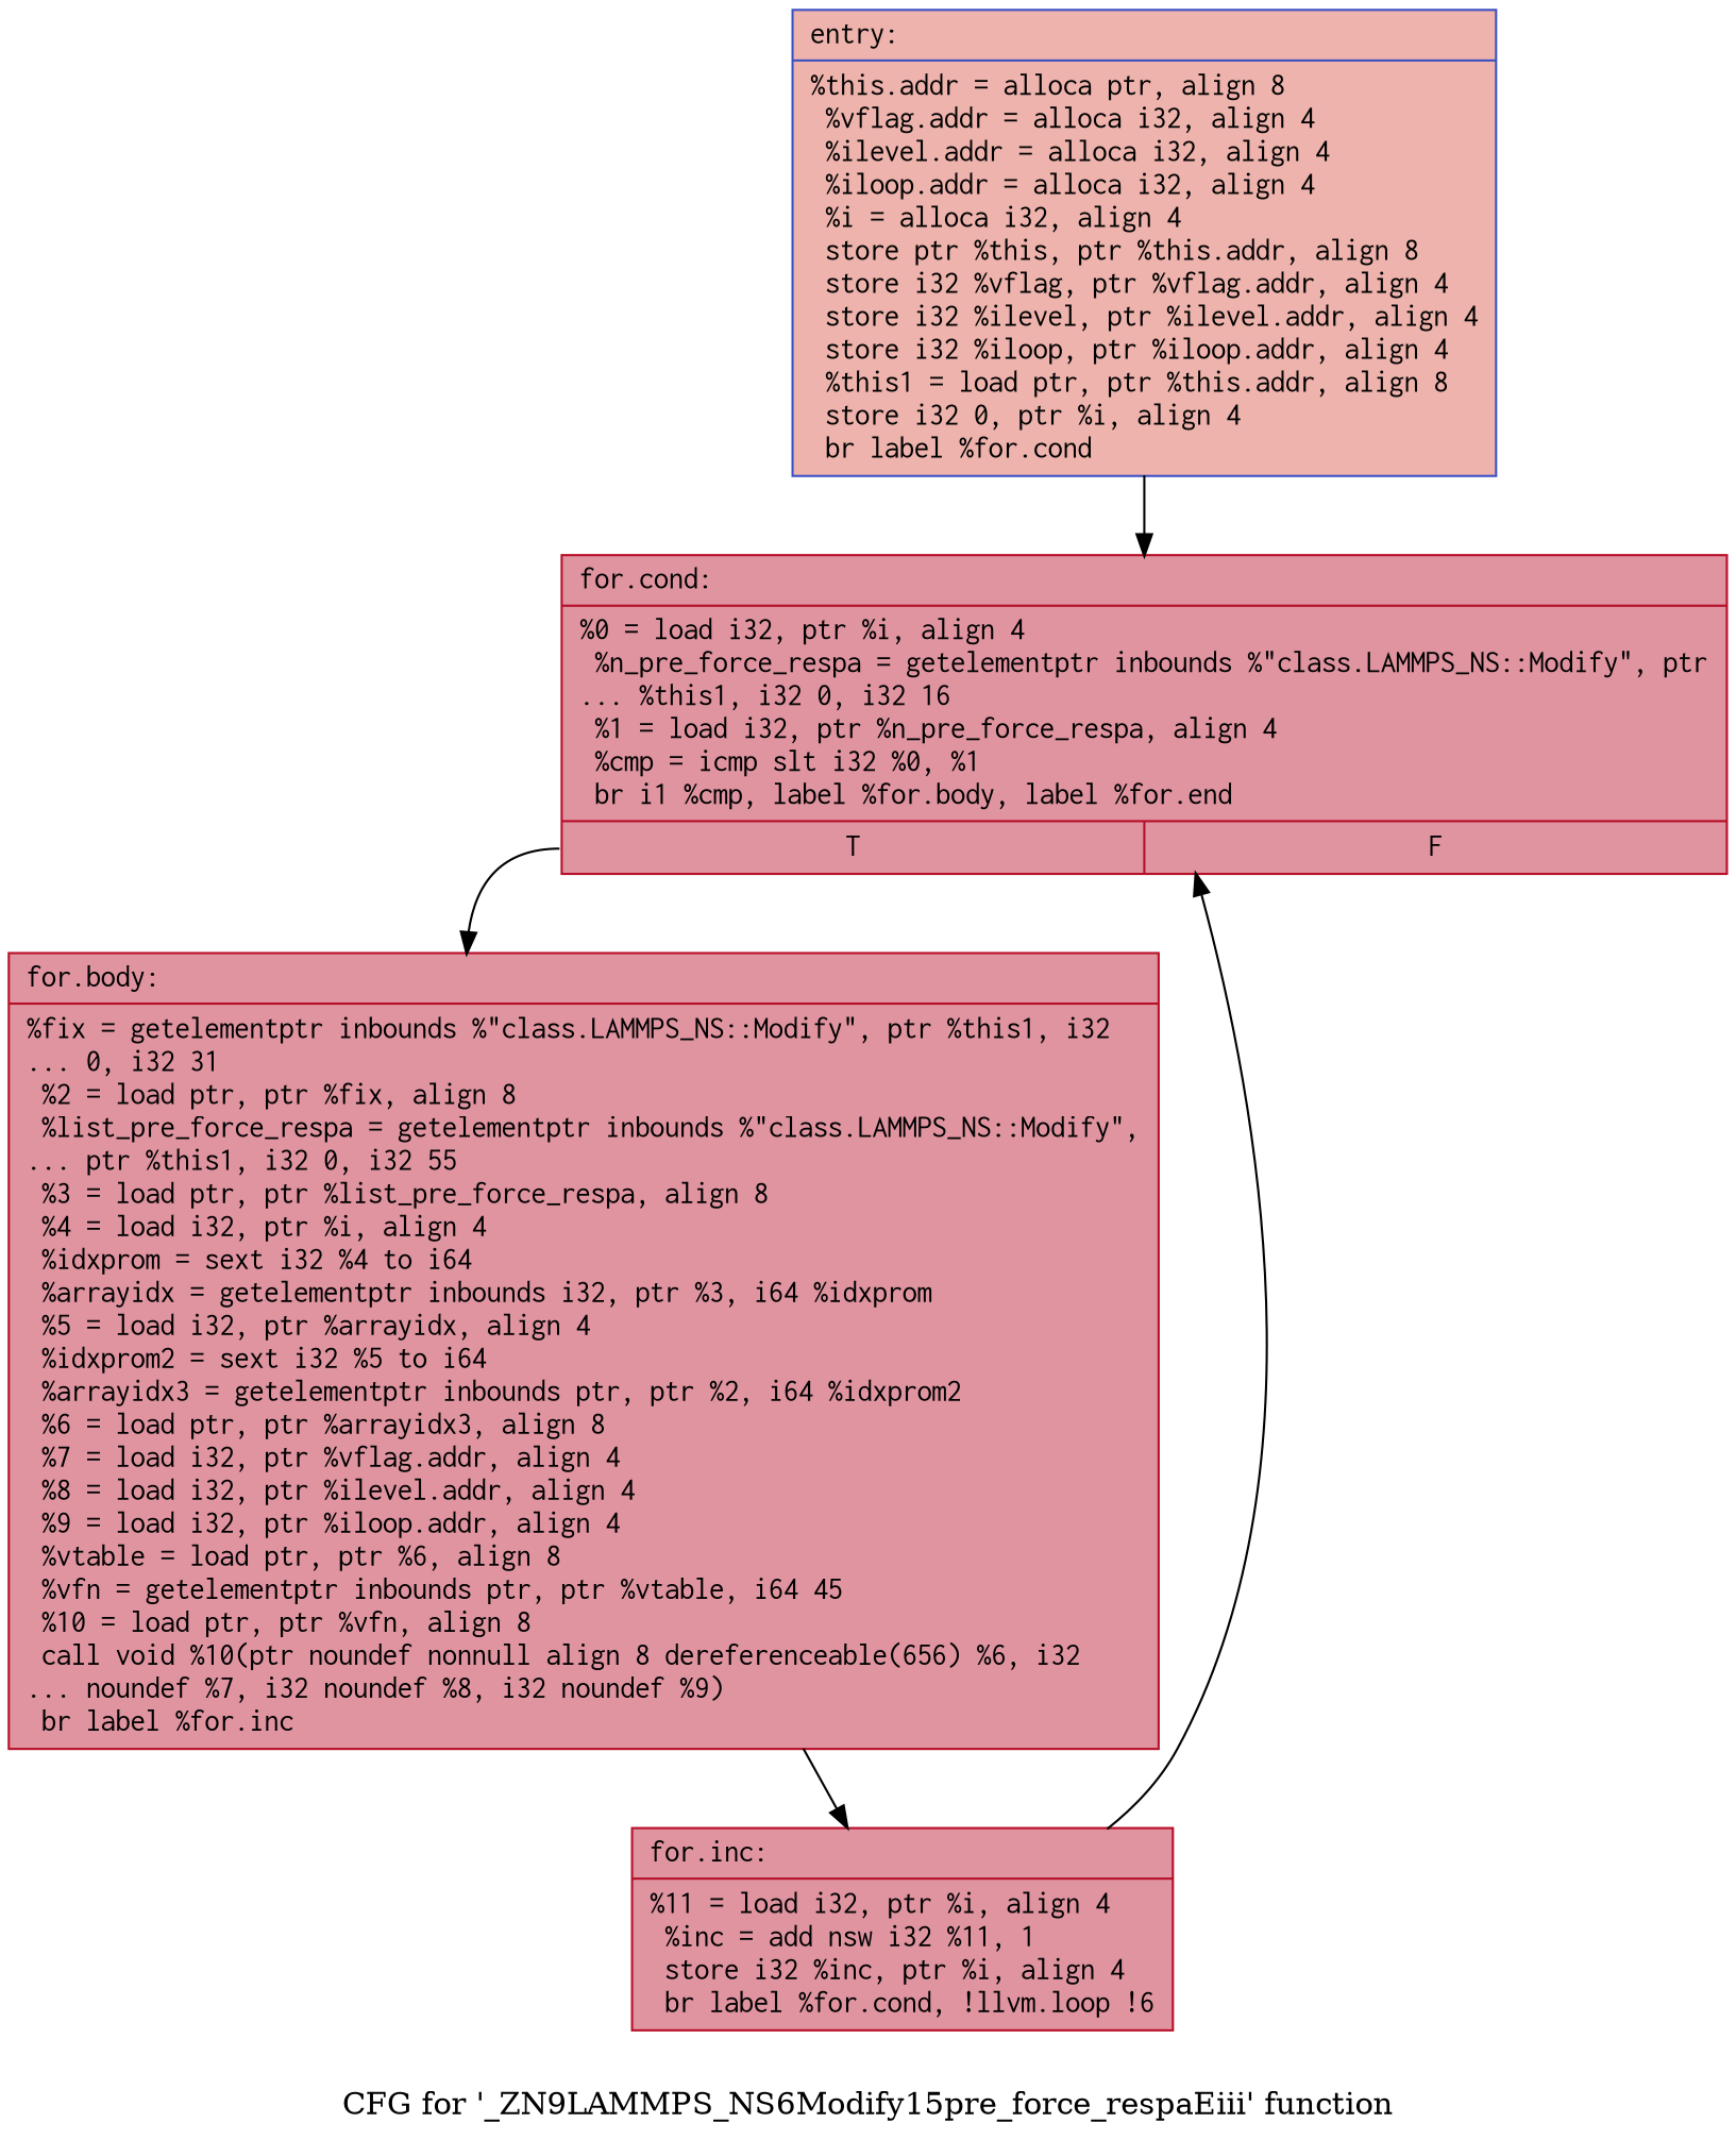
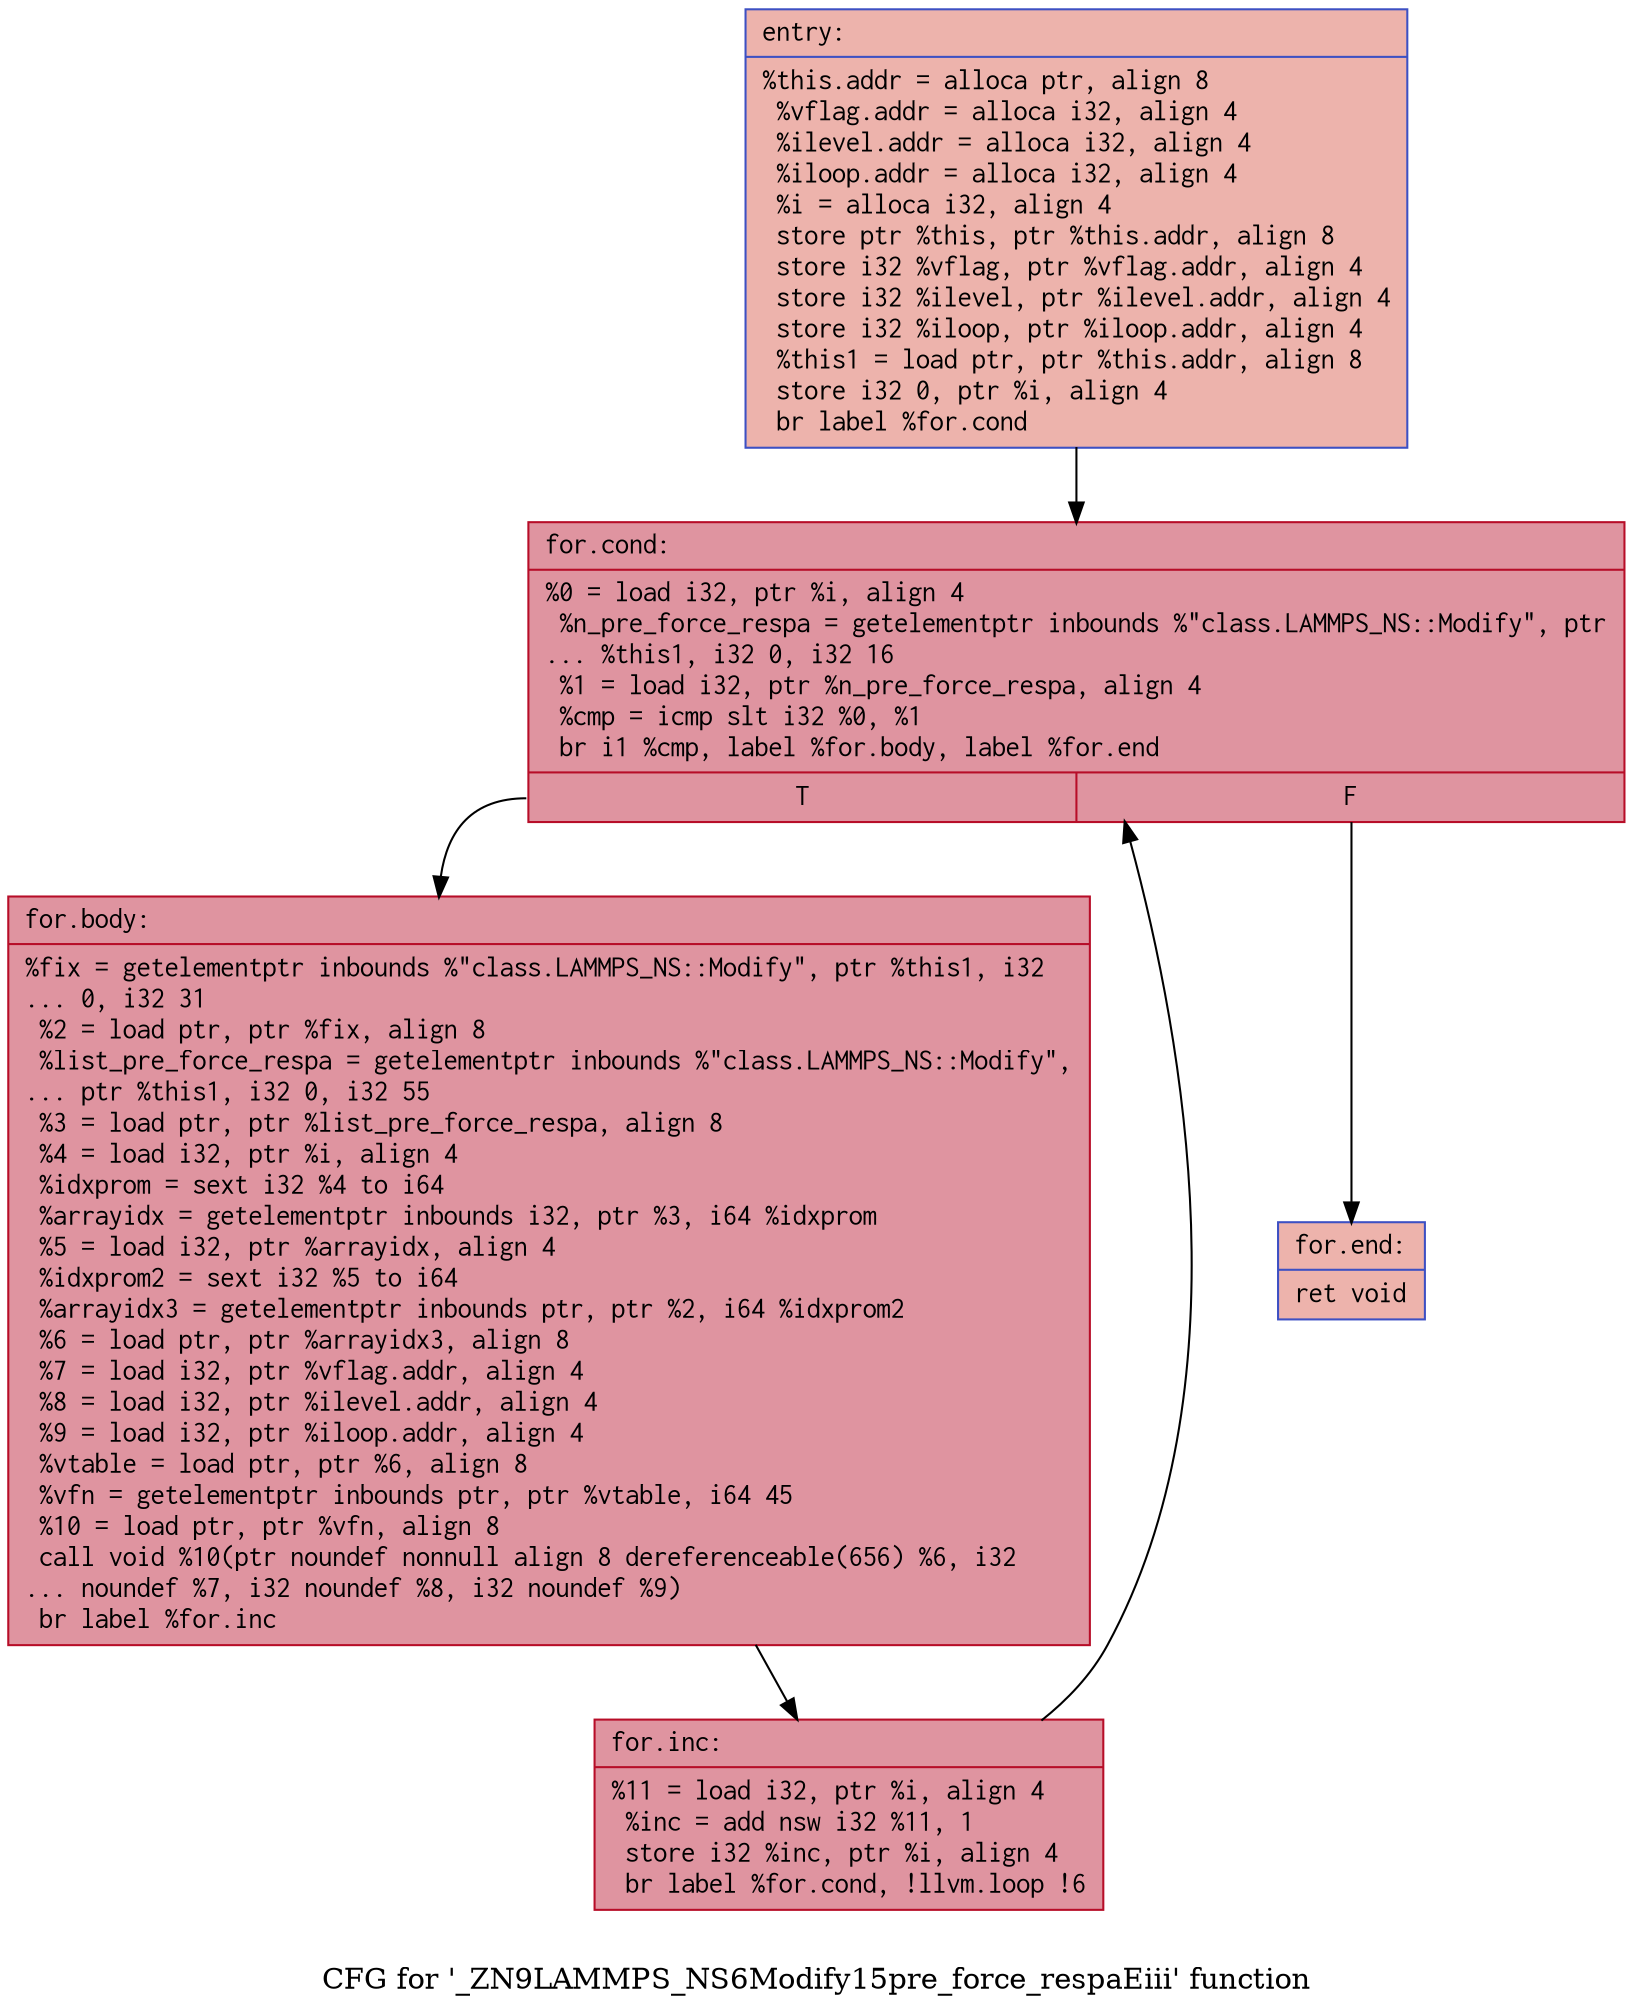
  digraph {
    label="CFG for '_ZN9LAMMPS_NS6Modify15pre_force_respaEiii' function"
    node [color="#b70d28ff" fillcolor="#b70d2870" fontname=Courier shape=record style=filled]
    n1 [color="#3d50c3ff" fillcolor="#d6524470" label="{entry:\l|  %this.addr = alloca ptr, align 8\l  %vflag.addr = alloca i32, align 4\l  %ilevel.addr = alloca i32, align 4\l  %iloop.addr = alloca i32, align 4\l  %i = alloca i32, align 4\l  store ptr %this, ptr %this.addr, align 8\l  store i32 %vflag, ptr %vflag.addr, align 4\l  store i32 %ilevel, ptr %ilevel.addr, align 4\l  store i32 %iloop, ptr %iloop.addr, align 4\l  %this1 = load ptr, ptr %this.addr, align 8\l  store i32 0, ptr %i, align 4\l  br label %for.cond\l}"]
    n2 [label="{for.cond:\l|  %0 = load i32, ptr %i, align 4\l  %n_pre_force_respa = getelementptr inbounds %\"class.LAMMPS_NS::Modify\", ptr\l... %this1, i32 0, i32 16\l  %1 = load i32, ptr %n_pre_force_respa, align 4\l  %cmp = icmp slt i32 %0, %1\l  br i1 %cmp, label %for.body, label %for.end\l|{<s0>T|<s1>F}}"]
    n3 [label="{for.body:\l|  %fix = getelementptr inbounds %\"class.LAMMPS_NS::Modify\", ptr %this1, i32\l... 0, i32 31\l  %2 = load ptr, ptr %fix, align 8\l  %list_pre_force_respa = getelementptr inbounds %\"class.LAMMPS_NS::Modify\",\l... ptr %this1, i32 0, i32 55\l  %3 = load ptr, ptr %list_pre_force_respa, align 8\l  %4 = load i32, ptr %i, align 4\l  %idxprom = sext i32 %4 to i64\l  %arrayidx = getelementptr inbounds i32, ptr %3, i64 %idxprom\l  %5 = load i32, ptr %arrayidx, align 4\l  %idxprom2 = sext i32 %5 to i64\l  %arrayidx3 = getelementptr inbounds ptr, ptr %2, i64 %idxprom2\l  %6 = load ptr, ptr %arrayidx3, align 8\l  %7 = load i32, ptr %vflag.addr, align 4\l  %8 = load i32, ptr %ilevel.addr, align 4\l  %9 = load i32, ptr %iloop.addr, align 4\l  %vtable = load ptr, ptr %6, align 8\l  %vfn = getelementptr inbounds ptr, ptr %vtable, i64 45\l  %10 = load ptr, ptr %vfn, align 8\l  call void %10(ptr noundef nonnull align 8 dereferenceable(656) %6, i32\l... noundef %7, i32 noundef %8, i32 noundef %9)\l  br label %for.inc\l}"]
+   n4 [color="#3d50c3ff" fillcolor="#d6524470" label="{for.end:\l|  ret void\l}"]
    n5 [label="{for.inc:\l|  %11 = load i32, ptr %i, align 4\l  %inc = add nsw i32 %11, 1\l  store i32 %inc, ptr %i, align 4\l  br label %for.cond, !llvm.loop !6\l}"]
    n1 -> n2
    n2 -> n3 [tailport=s0]
+   n2 -> n4 [tailport=s1]
    n3 -> n5
    n5 -> n2
  }
